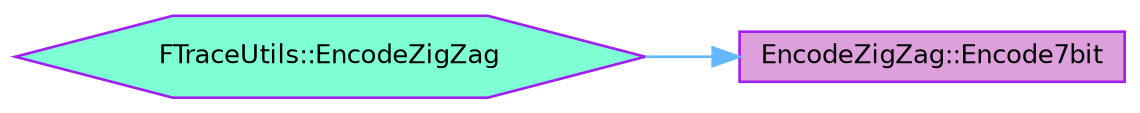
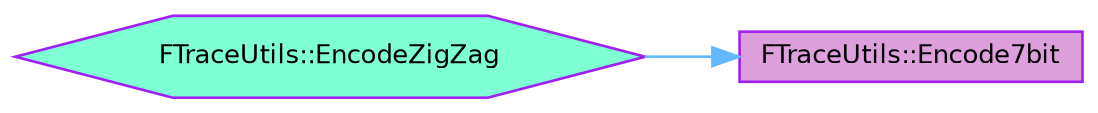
  digraph {
    rankdir=RL
    node [color=purple fontname=Helvetica fontsize=10 style=filled]
-   n1 [fillcolor=plum fontcolor=black height=0.2 label="EncodeZigZag::Encode7bit" shape=box width=0.4]
+   n1 [fillcolor=plum fontcolor=black height=0.2 label="FTraceUtils::Encode7bit" shape=box width=0.4]
    n2 [fillcolor=aquamarine height=0.2 label="FTraceUtils::EncodeZigZag" shape=hexagon width=0.4]
    n1 -> n2 [color=steelblue1 dir=back fontname=Helvetica fontsize=10 labelfontname=Helvetica labelfontsize=10 style=solid]
  }
